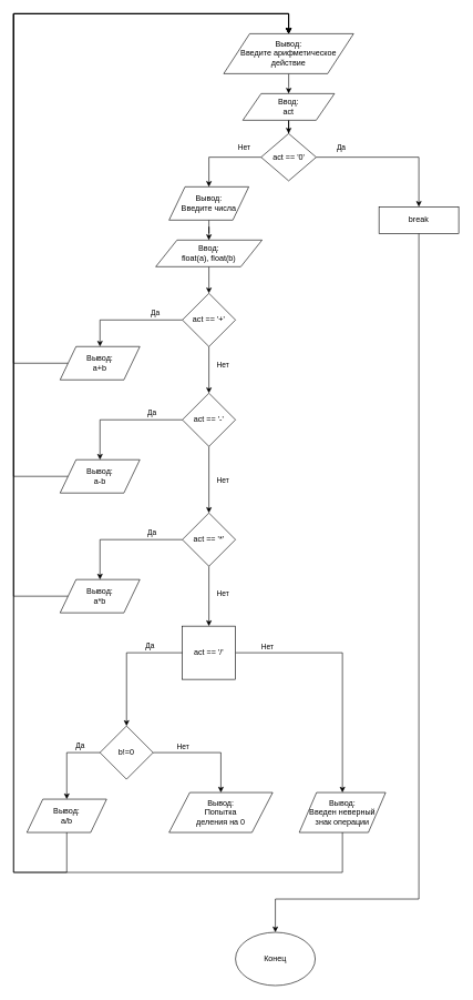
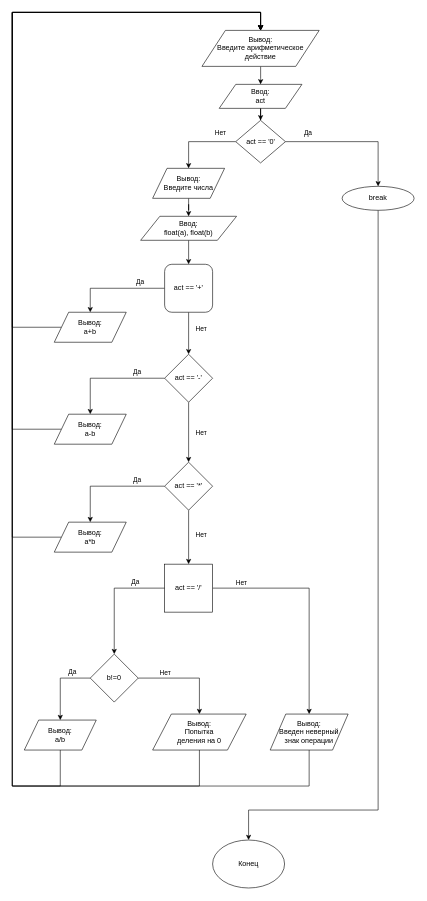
  <mxCell id="0" />
  <mxCell id="1" parent="0" />
  <mxCell id="2" style="edgeStyle=orthogonalEdgeStyle;rounded=0;orthogonalLoop=1;jettySize=auto;html=1;entryX=0.5;entryY=0;entryDx=0;entryDy=0;" parent="1" source="3" target="5" edge="1"><mxGeometry relative="1" as="geometry" /></mxCell>
  <mxCell id="3" value="Вывод:&lt;br&gt;Введите арифметическое&lt;br&gt;действие" style="shape=parallelogram;perimeter=parallelogramPerimeter;whiteSpace=wrap;html=1;" parent="1" vertex="1"><mxGeometry x="336.25" y="50" width="195.5" height="60" as="geometry" /></mxCell>
  <mxCell id="4" style="edgeStyle=orthogonalEdgeStyle;rounded=0;orthogonalLoop=1;jettySize=auto;html=1;entryX=0.5;entryY=0;entryDx=0;entryDy=0;" parent="1" source="5" target="35" edge="1"><mxGeometry relative="1" as="geometry" /></mxCell>
  <mxCell id="5" value="Ввод:&lt;br&gt;act" style="shape=parallelogram;perimeter=parallelogramPerimeter;whiteSpace=wrap;html=1;" parent="1" vertex="1"><mxGeometry x="365" y="140" width="138" height="40" as="geometry" /></mxCell>
  <mxCell id="6" style="edgeStyle=orthogonalEdgeStyle;rounded=0;orthogonalLoop=1;jettySize=auto;html=1;entryX=0.5;entryY=0;entryDx=0;entryDy=0;exitX=0.5;exitY=1;exitDx=0;exitDy=0;" parent="1" source="7" target="30" edge="1"><mxGeometry relative="1" as="geometry"><Array as="points"><mxPoint x="630" y="1350" /><mxPoint x="414" y="1350" /></Array></mxGeometry></mxCell>
- <mxCell id="7" value="break" style="rounded=0;whiteSpace=wrap;html=1;" parent="1" vertex="1"><mxGeometry x="570" y="310" width="120" height="40" as="geometry" /></mxCell>
+ <mxCell id="7" value="break" style="ellipse;whiteSpace=wrap;html=1;" parent="1" vertex="1"><mxGeometry x="570" y="310" width="120" height="40" as="geometry" /></mxCell>
  <mxCell id="8" value="Да" style="edgeStyle=orthogonalEdgeStyle;rounded=0;orthogonalLoop=1;jettySize=auto;html=1;entryX=0.5;entryY=0;entryDx=0;entryDy=0;" parent="1" source="11" target="43" edge="1"><mxGeometry x="-0.5" y="-10" relative="1" as="geometry"><mxPoint x="150" y="520" as="targetPoint" /><Array as="points"><mxPoint x="150" y="480" /></Array><mxPoint as="offset" /></mxGeometry></mxCell>
  <mxCell id="9" style="edgeStyle=orthogonalEdgeStyle;rounded=0;orthogonalLoop=1;jettySize=auto;html=1;entryX=0.5;entryY=0;entryDx=0;entryDy=0;" parent="1" source="11" target="15" edge="1"><mxGeometry relative="1" as="geometry" /></mxCell>
  <mxCell id="10" value="Нет" style="edgeLabel;html=1;align=center;verticalAlign=middle;resizable=0;points=[];" parent="9" vertex="1" connectable="0"><mxGeometry x="-0.244" y="-3" relative="1" as="geometry"><mxPoint x="23" as="offset" /></mxGeometry></mxCell>
- <mxCell id="11" value="act == '+'" style="rhombus;whiteSpace=wrap;html=1;" parent="1" vertex="1"><mxGeometry x="274" y="440" width="80" height="80" as="geometry" /></mxCell>
+ <mxCell id="11" value="act == '+'" style="whiteSpace=wrap;html=1;rounded=1;" parent="1" vertex="1"><mxGeometry x="274" y="440" width="80" height="80" as="geometry" /></mxCell>
  <mxCell id="12" value="Да" style="edgeStyle=orthogonalEdgeStyle;rounded=0;orthogonalLoop=1;jettySize=auto;html=1;entryX=0.5;entryY=0;entryDx=0;entryDy=0;" parent="1" source="15" target="45" edge="1"><mxGeometry x="-0.5" y="-10" relative="1" as="geometry"><mxPoint as="offset" /><mxPoint x="150" y="690" as="targetPoint" /></mxGeometry></mxCell>
  <mxCell id="13" style="edgeStyle=orthogonalEdgeStyle;rounded=0;orthogonalLoop=1;jettySize=auto;html=1;" parent="1" source="15" target="19" edge="1"><mxGeometry relative="1" as="geometry" /></mxCell>
  <mxCell id="14" value="Нет" style="edgeLabel;html=1;align=center;verticalAlign=middle;resizable=0;points=[];" parent="13" vertex="1" connectable="0"><mxGeometry x="0.28" y="1" relative="1" as="geometry"><mxPoint x="19" y="-14" as="offset" /></mxGeometry></mxCell>
  <mxCell id="15" value="act == '-'" style="rhombus;whiteSpace=wrap;html=1;" parent="1" vertex="1"><mxGeometry x="274" y="590" width="80" height="80" as="geometry" /></mxCell>
  <mxCell id="16" value="Да" style="edgeStyle=orthogonalEdgeStyle;rounded=0;orthogonalLoop=1;jettySize=auto;html=1;entryX=0.5;entryY=0;entryDx=0;entryDy=0;" parent="1" source="19" target="47" edge="1"><mxGeometry x="-0.5" y="-10" relative="1" as="geometry"><mxPoint as="offset" /><mxPoint x="150" y="870" as="targetPoint" /></mxGeometry></mxCell>
  <mxCell id="17" style="edgeStyle=orthogonalEdgeStyle;rounded=0;orthogonalLoop=1;jettySize=auto;html=1;" parent="1" source="19" target="22" edge="1"><mxGeometry relative="1" as="geometry" /></mxCell>
  <mxCell id="18" value="Нет" style="edgeLabel;html=1;align=center;verticalAlign=middle;resizable=0;points=[];" parent="17" vertex="1" connectable="0"><mxGeometry x="-0.244" y="1" relative="1" as="geometry"><mxPoint x="19" y="6" as="offset" /></mxGeometry></mxCell>
  <mxCell id="19" value="act == '*'" style="rhombus;whiteSpace=wrap;html=1;" parent="1" vertex="1"><mxGeometry x="274" y="770" width="80" height="80" as="geometry" /></mxCell>
  <mxCell id="20" style="edgeStyle=orthogonalEdgeStyle;rounded=0;orthogonalLoop=1;jettySize=auto;html=1;" parent="1" source="22" target="37" edge="1"><mxGeometry relative="1" as="geometry" /></mxCell>
  <mxCell id="21" value="Нет" style="edgeLabel;html=1;align=center;verticalAlign=middle;resizable=0;points=[];" parent="20" vertex="1" connectable="0"><mxGeometry x="-0.718" y="3" relative="1" as="geometry"><mxPoint x="-4.17" y="-7" as="offset" /></mxGeometry></mxCell>
  <mxCell id="22" value="act == '/'" style="whiteSpace=wrap;html=1;rounded=0;" parent="1" vertex="1"><mxGeometry x="274" y="940" width="80" height="80" as="geometry" /></mxCell>
  <mxCell id="23" value="Да" style="edgeStyle=orthogonalEdgeStyle;rounded=0;orthogonalLoop=1;jettySize=auto;html=1;" parent="1" source="22" target="26" edge="1"><mxGeometry x="-0.5" y="-10" relative="1" as="geometry"><mxPoint as="offset" /><mxPoint x="220" y="980" as="sourcePoint" /><mxPoint x="120" y="1030" as="targetPoint" /></mxGeometry></mxCell>
  <mxCell id="24" style="edgeStyle=orthogonalEdgeStyle;rounded=0;orthogonalLoop=1;jettySize=auto;html=1;" parent="1" source="26" target="29" edge="1"><mxGeometry relative="1" as="geometry" /></mxCell>
  <mxCell id="25" value="Нет" style="edgeLabel;html=1;align=center;verticalAlign=middle;resizable=0;points=[];" parent="24" vertex="1" connectable="0"><mxGeometry x="-0.606" y="2" relative="1" as="geometry"><mxPoint x="12" y="-8" as="offset" /></mxGeometry></mxCell>
  <mxCell id="26" value="b!=0" style="rhombus;whiteSpace=wrap;html=1;" parent="1" vertex="1"><mxGeometry x="150" y="1090" width="80" height="80" as="geometry" /></mxCell>
  <mxCell id="27" value="Да" style="edgeStyle=orthogonalEdgeStyle;rounded=0;orthogonalLoop=1;jettySize=auto;html=1;exitX=0;exitY=0.5;exitDx=0;exitDy=0;entryX=0.5;entryY=0;entryDx=0;entryDy=0;" parent="1" source="26" target="49" edge="1"><mxGeometry x="-0.5" y="-10" relative="1" as="geometry"><mxPoint as="offset" /><mxPoint x="110" y="1130" as="sourcePoint" /><mxPoint x="100" y="1190" as="targetPoint" /></mxGeometry></mxCell>
+ <mxCell id="28" style="edgeStyle=orthogonalEdgeStyle;rounded=0;orthogonalLoop=1;jettySize=auto;html=1;entryX=0.5;entryY=0;entryDx=0;entryDy=0;" parent="1" source="29" target="3" edge="1"><mxGeometry relative="1" as="geometry"><Array as="points"><mxPoint x="332" y="1310" /><mxPoint x="20" y="1310" /><mxPoint x="20" y="20" /><mxPoint x="434" y="20" /></Array></mxGeometry></mxCell>
  <mxCell id="29" value="Вывод:&lt;br&gt;Попытка &lt;br&gt;деления на 0" style="shape=parallelogram;perimeter=parallelogramPerimeter;whiteSpace=wrap;html=1;" parent="1" vertex="1"><mxGeometry x="254" y="1190" width="156" height="60" as="geometry" /></mxCell>
  <mxCell id="30" value="Конец" style="ellipse;whiteSpace=wrap;html=1;" parent="1" vertex="1"><mxGeometry x="354" y="1400" width="120" height="80" as="geometry" /></mxCell>
  <mxCell id="31" style="edgeStyle=orthogonalEdgeStyle;rounded=0;orthogonalLoop=1;jettySize=auto;html=1;entryX=0.5;entryY=0;entryDx=0;entryDy=0;" parent="1" source="35" target="7" edge="1"><mxGeometry relative="1" as="geometry"><mxPoint x="301" y="241.5" as="targetPoint" /></mxGeometry></mxCell>
  <mxCell id="32" value="Да" style="edgeLabel;html=1;align=center;verticalAlign=middle;resizable=0;points=[];" parent="31" vertex="1" connectable="0"><mxGeometry x="0.062" y="-2" relative="1" as="geometry"><mxPoint x="-84.83" y="-17.5" as="offset" /></mxGeometry></mxCell>
  <mxCell id="33" style="edgeStyle=orthogonalEdgeStyle;rounded=0;orthogonalLoop=1;jettySize=auto;html=1;entryX=0.5;entryY=0;entryDx=0;entryDy=0;" parent="1" source="35" target="39" edge="1"><mxGeometry relative="1" as="geometry"><mxPoint x="310" y="310" as="targetPoint" /></mxGeometry></mxCell>
  <mxCell id="34" value="Нет" style="edgeLabel;html=1;align=center;verticalAlign=middle;resizable=0;points=[];" parent="33" vertex="1" connectable="0"><mxGeometry x="-0.606" y="-2" relative="1" as="geometry"><mxPoint x="-1.67" y="-13.5" as="offset" /></mxGeometry></mxCell>
  <mxCell id="35" value="act == '0'" style="rhombus;whiteSpace=wrap;html=1;" parent="1" vertex="1"><mxGeometry x="392.5" y="200" width="83" height="71" as="geometry" /></mxCell>
  <mxCell id="36" style="edgeStyle=orthogonalEdgeStyle;rounded=0;orthogonalLoop=1;jettySize=auto;html=1;entryX=0.5;entryY=0;entryDx=0;entryDy=0;" parent="1" source="37" target="3" edge="1"><mxGeometry relative="1" as="geometry"><Array as="points"><mxPoint x="515" y="1310" /><mxPoint x="20" y="1310" /><mxPoint x="20" y="20" /><mxPoint x="434" y="20" /></Array></mxGeometry></mxCell>
  <mxCell id="37" value="Вывод:&lt;br&gt;Введен неверный&lt;br&gt;знак операции" style="shape=parallelogram;perimeter=parallelogramPerimeter;whiteSpace=wrap;html=1;" parent="1" vertex="1"><mxGeometry x="450" y="1190" width="130" height="60" as="geometry" /></mxCell>
  <mxCell id="38" style="edgeStyle=orthogonalEdgeStyle;rounded=0;orthogonalLoop=1;jettySize=auto;html=1;" parent="1" source="39" target="41" edge="1"><mxGeometry relative="1" as="geometry" /></mxCell>
  <mxCell id="39" value="Вывод:&lt;br&gt;Введите числа" style="shape=parallelogram;perimeter=parallelogramPerimeter;whiteSpace=wrap;html=1;" parent="1" vertex="1"><mxGeometry x="254" y="280" width="120" height="50" as="geometry" /></mxCell>
  <mxCell id="40" style="edgeStyle=orthogonalEdgeStyle;rounded=0;orthogonalLoop=1;jettySize=auto;html=1;entryX=0.5;entryY=0;entryDx=0;entryDy=0;" parent="1" source="41" target="11" edge="1"><mxGeometry relative="1" as="geometry"><mxPoint x="330" y="430" as="targetPoint" /></mxGeometry></mxCell>
  <mxCell id="41" value="Ввод:&lt;br&gt;float(a), float(b)" style="shape=parallelogram;perimeter=parallelogramPerimeter;whiteSpace=wrap;html=1;" parent="1" vertex="1"><mxGeometry x="234" y="360" width="160" height="40" as="geometry" /></mxCell>
  <mxCell id="42" style="edgeStyle=orthogonalEdgeStyle;rounded=0;orthogonalLoop=1;jettySize=auto;html=1;entryX=0.5;entryY=0;entryDx=0;entryDy=0;exitX=0;exitY=0.5;exitDx=0;exitDy=0;" parent="1" source="43" target="3" edge="1"><mxGeometry relative="1" as="geometry"><Array as="points"><mxPoint x="20" y="545" /><mxPoint x="20" y="20" /><mxPoint x="434" y="20" /></Array></mxGeometry></mxCell>
  <mxCell id="43" value="Вывод:&lt;br&gt;a+b" style="shape=parallelogram;perimeter=parallelogramPerimeter;whiteSpace=wrap;html=1;" parent="1" vertex="1"><mxGeometry x="90" y="520" width="120" height="50" as="geometry" /></mxCell>
  <mxCell id="44" style="edgeStyle=orthogonalEdgeStyle;rounded=0;orthogonalLoop=1;jettySize=auto;html=1;entryX=0.5;entryY=0;entryDx=0;entryDy=0;" parent="1" source="45" target="3" edge="1"><mxGeometry relative="1" as="geometry"><Array as="points"><mxPoint x="20" y="715" /><mxPoint x="20" y="20" /><mxPoint x="434" y="20" /></Array></mxGeometry></mxCell>
  <mxCell id="45" value="Вывод:&lt;br&gt;a-b" style="shape=parallelogram;perimeter=parallelogramPerimeter;whiteSpace=wrap;html=1;" parent="1" vertex="1"><mxGeometry x="90" y="690" width="120" height="50" as="geometry" /></mxCell>
  <mxCell id="46" style="edgeStyle=orthogonalEdgeStyle;rounded=0;orthogonalLoop=1;jettySize=auto;html=1;entryX=0.5;entryY=0;entryDx=0;entryDy=0;" parent="1" source="47" target="3" edge="1"><mxGeometry relative="1" as="geometry"><Array as="points"><mxPoint x="20" y="895" /><mxPoint x="20" y="20" /><mxPoint x="434" y="20" /></Array></mxGeometry></mxCell>
  <mxCell id="47" value="Вывод:&lt;br&gt;a*b" style="shape=parallelogram;perimeter=parallelogramPerimeter;whiteSpace=wrap;html=1;" parent="1" vertex="1"><mxGeometry x="90" y="870" width="120" height="50" as="geometry" /></mxCell>
  <mxCell id="48" style="edgeStyle=orthogonalEdgeStyle;rounded=0;orthogonalLoop=1;jettySize=auto;html=1;entryX=0.5;entryY=0;entryDx=0;entryDy=0;" parent="1" source="49" target="3" edge="1"><mxGeometry relative="1" as="geometry"><Array as="points"><mxPoint x="100" y="1310" /><mxPoint x="20" y="1310" /><mxPoint x="20" y="20" /><mxPoint x="434" y="20" /></Array></mxGeometry></mxCell>
  <mxCell id="49" value="Вывод:&lt;br&gt;a/b" style="shape=parallelogram;perimeter=parallelogramPerimeter;whiteSpace=wrap;html=1;" parent="1" vertex="1"><mxGeometry x="40" y="1200" width="120" height="50" as="geometry" /></mxCell>
